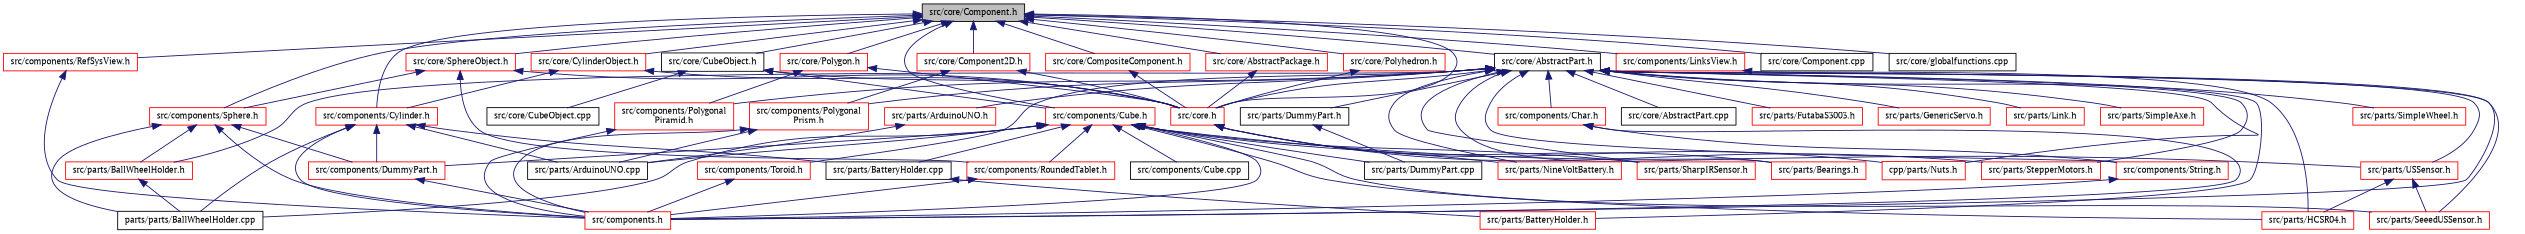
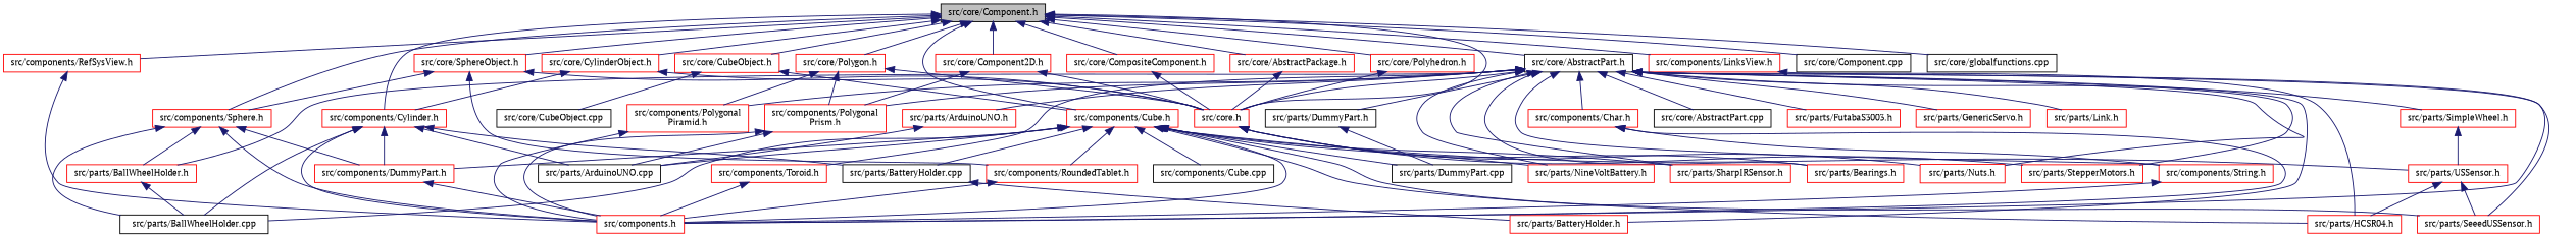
  digraph {
    fontname="PT Serif"
    node [color=red fillcolor=white fontname="PT Serif" fontsize=10 shape=record style=filled]
    edge [color=midnightblue dir=back fontname="PT Serif" fontsize=10 labelfontname=Helvetica labelfontsize=10 style=solid]
    n1 [color=black fillcolor=grey75 fontcolor=black height=0.2 label="src/core/Component.h" width=0.4]
    n2 [color=black height=0.2 label="src/core/AbstractPart.h" width=0.4]
    n3 [height=0.2 label="src/core.h" width=0.4]
-   n4 [color=black height=0.2 label="src/core/CubeObject.h" width=0.4]
+   n4 [height=0.2 label="src/core/CubeObject.h" width=0.4]
    n5 [height=0.2 label="src/components/Cube.h" width=0.4]
    n6 [height=0.2 label="src/core/CylinderObject.h" width=0.4]
    n7 [height=0.2 label="src/components/Cylinder.h" width=0.4]
    n8 [height=0.2 label="src/components/LinksView.h" width=0.4]
    n9 [height=0.2 label="src/components/RefSysView.h" width=0.4]
    n10 [height=0.2 label="src/components/Sphere.h" width=0.4]
    n11 [height=0.2 label="src/core/SphereObject.h" width=0.4]
    n12 [height=0.2 label="src/core/CompositeComponent.h" width=0.4]
    n13 [height=0.2 label="src/core/AbstractPackage.h" width=0.4]
    n14 [color=black height=0.2 label="src/core/Component.cpp" width=0.4]
    n15 [height=0.2 label="src/core/Component2D.h" width=0.4]
    n16 [color=black height=0.2 label="src/core/globalfunctions.cpp" width=0.4]
    n17 [height=0.2 label="src/core/Polygon.h" width=0.4]
    n18 [height=0.2 label="src/core/Polyhedron.h" width=0.4]
    n19 [height=0.2 label="src/components/Char.h" width=0.4]
    n20 [height=0.2 label="src/components/String.h" width=0.4]
    n21 [height=0.2 label="src/components/Polygonal\lPiramid.h" width=0.4]
    n22 [height=0.2 label="src/components/Polygonal\lPrism.h" width=0.4]
    n23 [height=0.2 label="src/components/Toroid.h" width=0.4]
    n24 [color=black height=0.2 label="src/core/AbstractPart.cpp" width=0.4]
    n25 [height=0.2 label="src/parts/Bearings.h" width=0.4]
-   n26 [height=0.2 label="cpp/parts/Nuts.h" width=0.4]
+   n26 [height=0.2 label="src/parts/Nuts.h" width=0.4]
    n27 [height=0.2 label="src/parts/StepperMotors.h" width=0.4]
    n28 [height=0.2 label="src/parts/ArduinoUNO.h" width=0.4]
    n29 [height=0.2 label="src/parts/BallWheelHolder.h" width=0.4]
    n30 [height=0.2 label="src/parts/BatteryHolder.h" width=0.4]
    n31 [color=black height=0.2 label="src/parts/DummyPart.h" width=0.4]
    n32 [height=0.2 label="src/parts/FutabaS3003.h" width=0.4]
    n33 [height=0.2 label="src/parts/GenericServo.h" width=0.4]
    n34 [height=0.2 label="src/parts/HCSR04.h" width=0.4]
    n35 [height=0.2 label="src/parts/Link.h" width=0.4]
    n36 [height=0.2 label="src/parts/NineVoltBattery.h" width=0.4]
    n37 [height=0.2 label="src/parts/SeeedUSSensor.h" width=0.4]
    n38 [height=0.2 label="src/parts/SharpIRSensor.h" width=0.4]
-   n39 [height=0.2 label="src/parts/SimpleAxe.h" width=0.4]
    n40 [height=0.2 label="src/parts/SimpleWheel.h" width=0.4]
    n41 [height=0.2 label="src/parts/USSensor.h" width=0.4]
    n42 [color=black height=0.2 label="src/core/CubeObject.cpp" width=0.4]
    n43 [height=0.2 label="src/components.h" width=0.4]
    n44 [color=black height=0.2 label="src/parts/ArduinoUNO.cpp" width=0.4]
-   n45 [color=black height=0.2 label="parts/parts/BallWheelHolder.cpp" width=0.4]
+   n45 [color=black height=0.2 label="src/parts/BallWheelHolder.cpp" width=0.4]
    n46 [color=black height=0.2 label="src/parts/BatteryHolder.cpp" width=0.4]
    n47 [color=black height=0.2 label="src/parts/DummyPart.cpp" width=0.4]
    n48 [color=black height=0.2 label="src/components/Cube.cpp" width=0.4]
    n49 [height=0.2 label="src/components/DummyPart.h" width=0.4]
    n50 [height=0.2 label="src/components/RoundedTablet.h" width=0.4]
    n1 -> n2
    n1 -> n3
    n1 -> n4
    n1 -> n5
    n1 -> n6
    n1 -> n7
    n1 -> n8
    n1 -> n9
    n1 -> n10
    n1 -> n11
    n1 -> n12
    n1 -> n13
    n1 -> n14
    n1 -> n15
    n1 -> n16
    n1 -> n17
    n1 -> n18
    n2 -> n3
    n2 -> n19
    n2 -> n20
    n2 -> n21
    n2 -> n22
    n2 -> n23
    n2 -> n24
    n2 -> n25
    n2 -> n26
    n2 -> n27
    n2 -> n28
    n2 -> n29
    n2 -> n30
    n2 -> n31
    n2 -> n32
    n2 -> n33
    n2 -> n34
    n2 -> n35
    n2 -> n36
    n2 -> n37
    n2 -> n38
-   n2 -> n39
    n2 -> n40
-   n2 -> n41
+   n40 -> n41
    n3 -> n25
    n3 -> n26
    n3 -> n27
-   n4 -> n3
    n4 -> n5
    n4 -> n42
    n5 -> n34
    n5 -> n36
    n5 -> n37
    n5 -> n38
    n5 -> n41
    n5 -> n43
    n5 -> n44
    n5 -> n45
    n5 -> n46
    n5 -> n47
    n5 -> n48
    n5 -> n49
    n5 -> n50
    n6 -> n3
    n6 -> n7
    n7 -> n43
    n7 -> n44
    n7 -> n45
    n7 -> n46
    n7 -> n49
    n8 -> n43
    n9 -> n43
    n10 -> n29
    n10 -> n43
    n10 -> n45
    n10 -> n49
    n11 -> n3
    n11 -> n10
    n11 -> n50
    n12 -> n3
    n13 -> n3
    n15 -> n3
    n15 -> n22
    n17 -> n3
    n17 -> n21
+   n17 -> n22
    n18 -> n3
    n19 -> n20
    n19 -> n43
    n20 -> n43
    n21 -> n43
    n22 -> n43
    n22 -> n44
    n23 -> n43
    n28 -> n44
    n29 -> n45
    n31 -> n47
    n41 -> n34
    n41 -> n37
    n46 -> n30
    n49 -> n43
    n50 -> n43
  }
